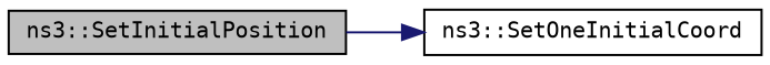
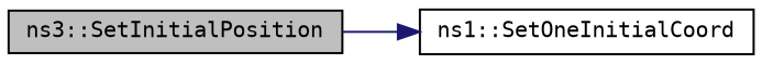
  digraph {
    rankdir=LR
    fontname="DejaVu Sans Mono"
    node [color=black fontname="DejaVu Sans Mono" fontsize=10 shape=record style=filled]
    n1 [fillcolor=grey75 fontcolor=black height=0.2 label="ns3::SetInitialPosition" width=0.4]
-   n2 [fillcolor=white height=0.2 label="ns3::SetOneInitialCoord" width=0.4]
+   n2 [fillcolor=white height=0.2 label="ns1::SetOneInitialCoord" width=0.4]
    n1 -> n2 [color=midnightblue fontname="DejaVu Sans Mono" fontsize=10 labelfontname=Helvetica labelfontsize=10 style=solid]
  }
